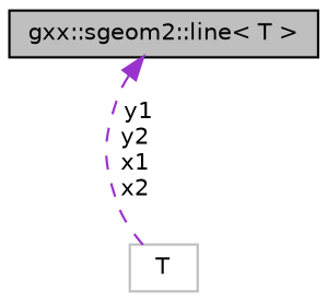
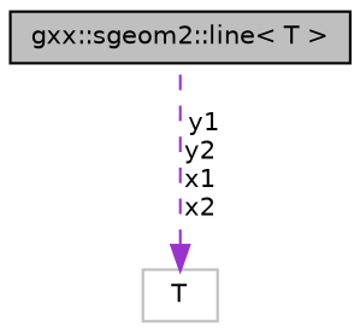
  digraph {
    node [fontname=Helvetica fontsize=10 shape=record style=filled]
    n1 [color=black fillcolor=grey75 fontcolor=black height=0.2 label="gxx::sgeom2::line\< T \>" width=0.4]
    n2 [color=grey75 fillcolor=white height=0.2 label=T width=0.4]
-   n1 -> n2 [color=darkorchid3 dir=back fontname=Helvetica fontsize=10 label=" y1\ny2\nx1\nx2" labelfontname=Helvetica labelfontsize=10 style=dashed]
+   n2 -> n1 [color=darkorchid3 dir=back fontname=Helvetica fontsize=10 label=" y1\ny2\nx1\nx2" labelfontname=Helvetica labelfontsize=10 style=dashed]
  }
